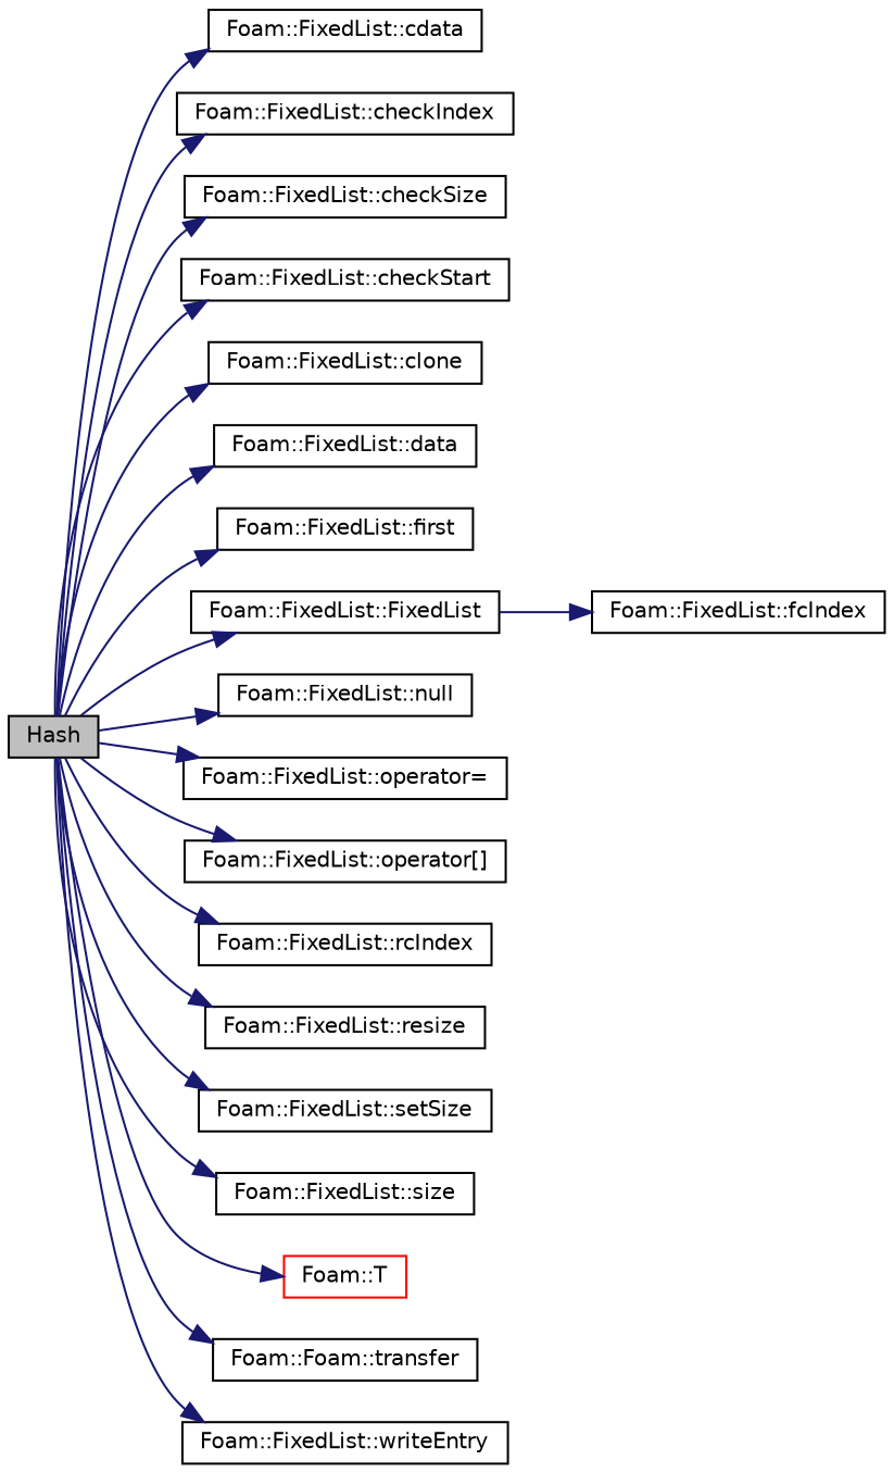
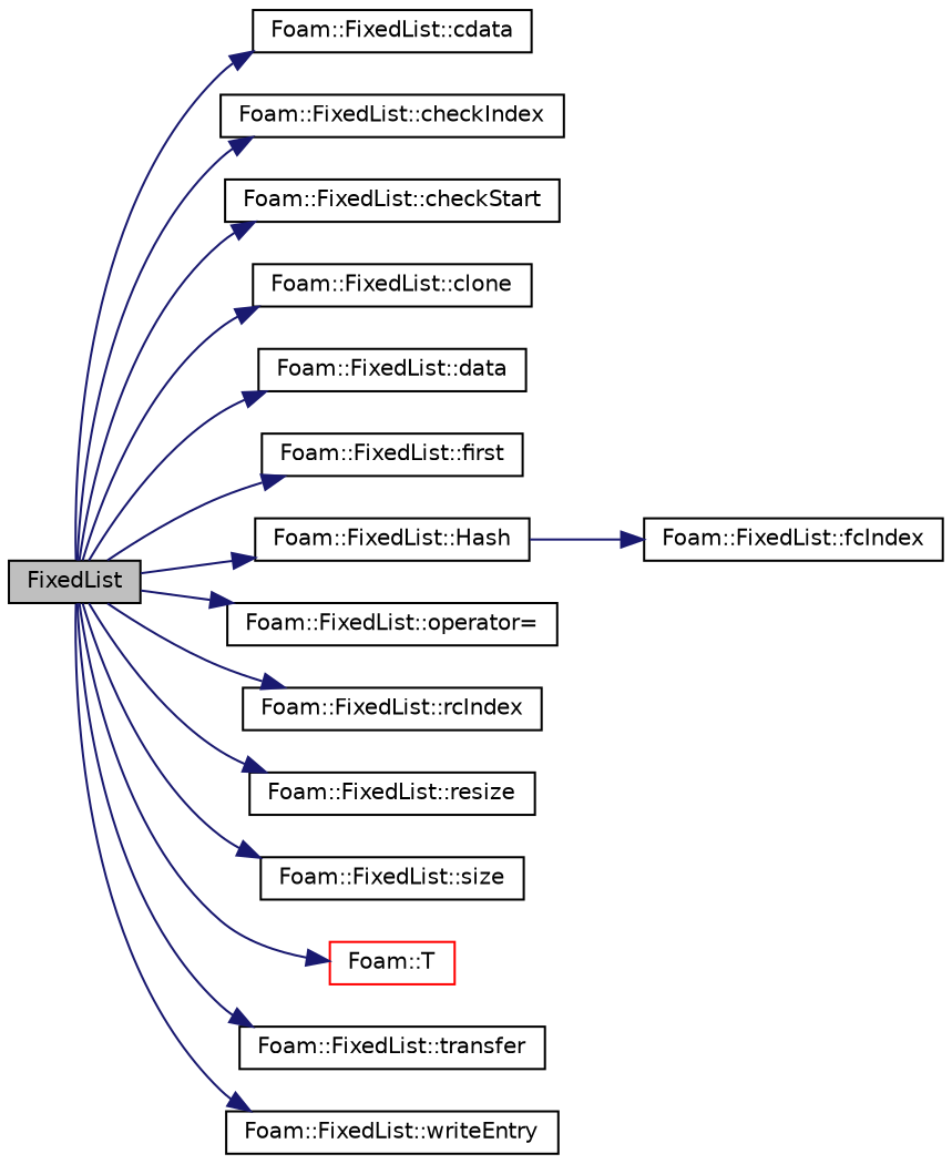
  digraph {
    rankdir=LR
    node [color=black fontname=Helvetica fontsize=10 shape=record]
    edge [color=midnightblue fontname=Helvetica fontsize=10 labelfontname=Helvetica labelfontsize=10 style=solid]
-   n1 [fillcolor=grey75 fontcolor=black height=0.2 label=Hash style=filled width=0.4]
+   n1 [fillcolor=grey75 fontcolor=black height=0.2 label=FixedList style=filled width=0.4]
    n2 [height=0.2 label="Foam::FixedList::cdata" width=0.4]
    n3 [height=0.2 label="Foam::FixedList::checkIndex" width=0.4]
-   n4 [height=0.2 label="Foam::FixedList::checkSize" width=0.4]
    n5 [height=0.2 label="Foam::FixedList::checkStart" width=0.4]
    n6 [height=0.2 label="Foam::FixedList::clone" width=0.4]
    n7 [height=0.2 label="Foam::FixedList::data" width=0.4]
    n8 [height=0.2 label="Foam::FixedList::first" width=0.4]
-   n9 [height=0.2 label="Foam::FixedList::FixedList" width=0.4]
-   n10 [height=0.2 label="Foam::FixedList::null" width=0.4]
+   n9 [height=0.2 label="Foam::FixedList::Hash" width=0.4]
    n11 [height=0.2 label="Foam::FixedList::operator=" width=0.4]
-   n12 [height=0.2 label="Foam::FixedList::operator[]" width=0.4]
    n13 [height=0.2 label="Foam::FixedList::rcIndex" width=0.4]
    n14 [height=0.2 label="Foam::FixedList::resize" width=0.4]
-   n15 [height=0.2 label="Foam::FixedList::setSize" width=0.4]
    n16 [height=0.2 label="Foam::FixedList::size" width=0.4]
    n17 [color=red height=0.2 label="Foam::T" width=0.4]
-   n18 [height=0.2 label="Foam::Foam::transfer" width=0.4]
+   n18 [height=0.2 label="Foam::FixedList::transfer" width=0.4]
    n19 [height=0.2 label="Foam::FixedList::writeEntry" width=0.4]
    n20 [height=0.2 label="Foam::FixedList::fcIndex" width=0.4]
    n1 -> n2
    n1 -> n3
-   n1 -> n4
    n1 -> n5
    n1 -> n6
    n1 -> n7
    n1 -> n8
    n1 -> n9
-   n1 -> n10
    n1 -> n11
-   n1 -> n12
    n1 -> n13
    n1 -> n14
-   n1 -> n15
    n1 -> n16
    n1 -> n17
    n1 -> n18
    n1 -> n19
    n9 -> n20
  }
